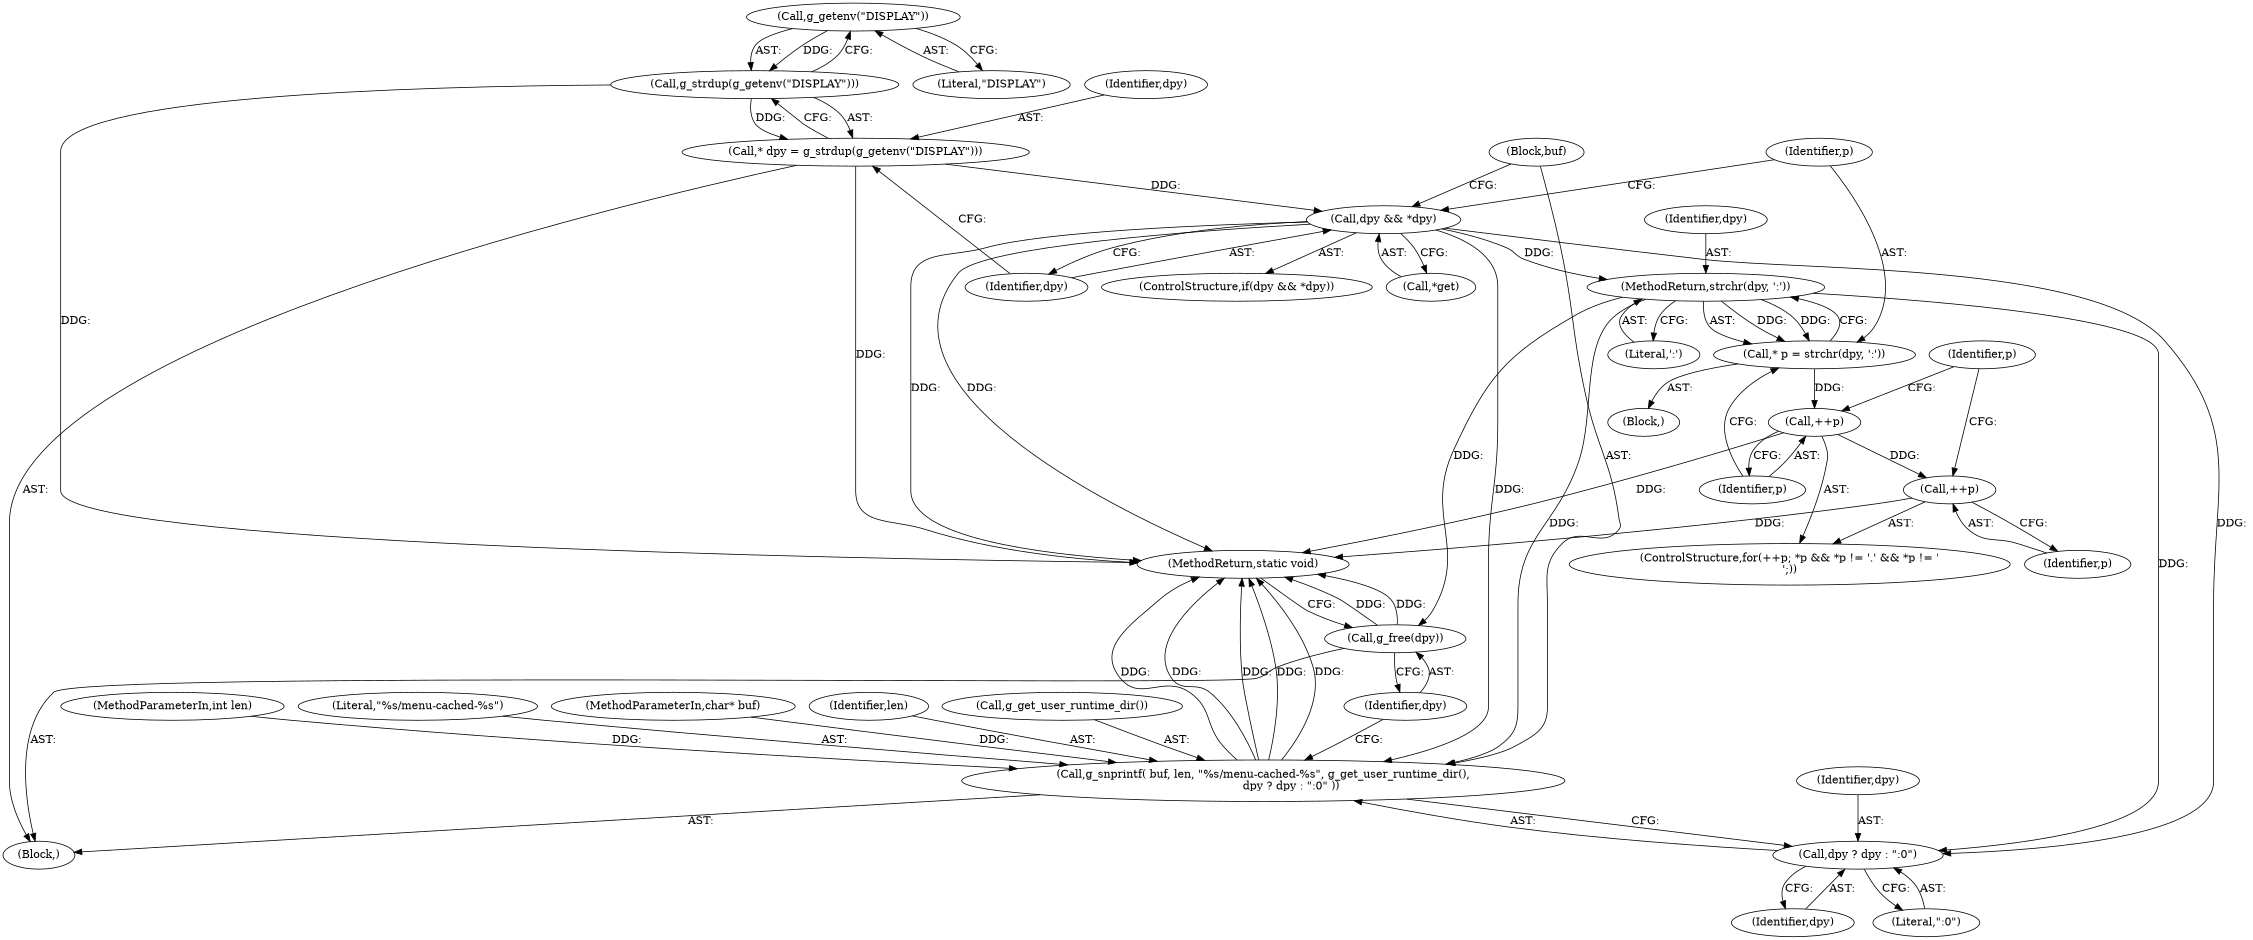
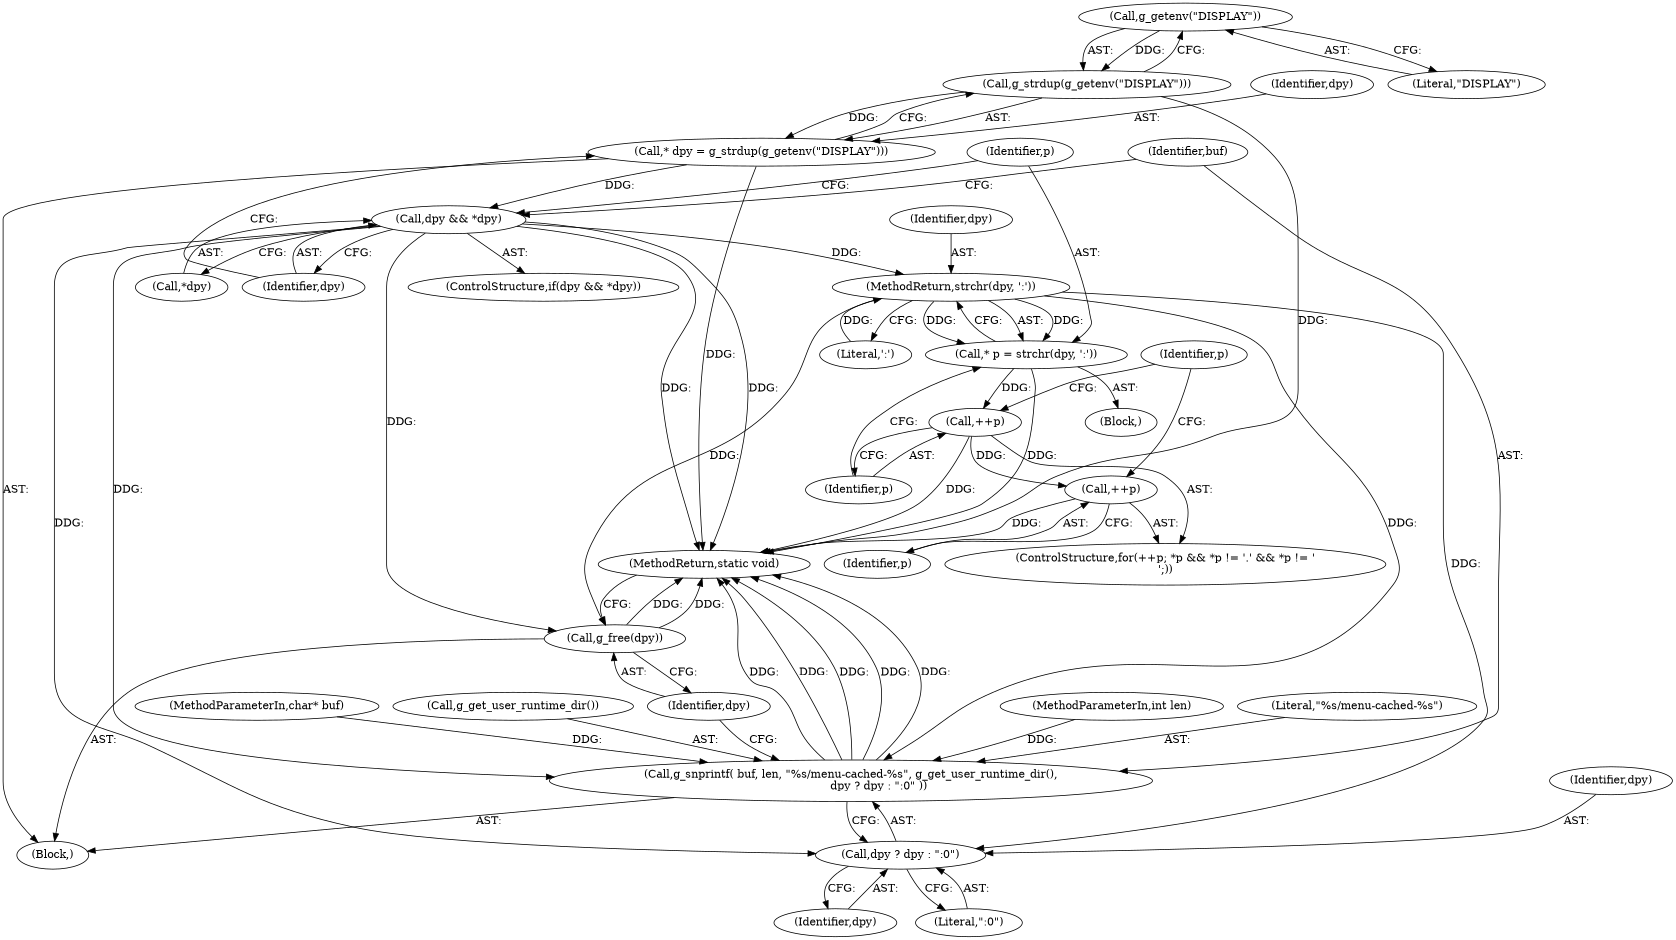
  digraph {
    fontname="DejaVu Serif"
    node [fontname="DejaVu Serif"]
    edge [fontname="DejaVu Serif"]
    n1 [label="(Call,g_getenv(\"DISPLAY\"))"]
    n2 [label="(Call,g_strdup(g_getenv(\"DISPLAY\")))"]
    n3 [label="(Literal,\"DISPLAY\")"]
    n4 [label="(Call,* dpy = g_strdup(g_getenv(\"DISPLAY\")))"]
    n5 [label="(MethodReturn,static void)"]
    n6 [label="(Call,dpy && *dpy)"]
    n7 [label="(Block,)"]
    n8 [label="(Call,g_free(dpy))"]
    n9 [label="(MethodReturn,strchr(dpy, ':'))"]
    n10 [label="(Call,g_snprintf( buf, len, \"%s/menu-cached-%s\", g_get_user_runtime_dir(),\n                dpy ? dpy : \":0\" ))"]
    n11 [label="(Call,dpy ? dpy : \":0\")"]
-   n12 [label="(Call,*get)"]
+   n12 [label="(Call,*dpy)"]
    n13 [label="(Identifier,dpy)"]
    n14 [label="(ControlStructure,if(dpy && *dpy))"]
    n15 [label="(Call,* p = strchr(dpy, ':'))"]
    n16 [label="(Literal,':')"]
    n17 [label="(Identifier,dpy)"]
    n18 [label="(Literal,\":0\")"]
    n19 [label="(Identifier,dpy)"]
    n20 [label="(Call,++p)"]
    n21 [label="(Block,)"]
    n22 [label="(Call,++p)"]
    n23 [label="(ControlStructure,for(++p; *p && *p != '.' && *p != '\n';))"]
    n24 [label="(Identifier,p)"]
    n25 [label="(Identifier,p)"]
    n26 [label="(Identifier,p)"]
    n27 [label="(MethodParameterIn,int len)"]
    n28 [label="(Identifier,p)"]
    n29 [label="(Identifier,dpy)"]
    n30 [label="(Literal,\"%s/menu-cached-%s\")"]
    n31 [label="(MethodParameterIn,char* buf)"]
-   n32 [label="(Identifier,len)"]
    n33 [label="(Call,g_get_user_runtime_dir())"]
-   n34 [label="(Block,buf)"]
+   n34 [label="(Identifier,buf)"]
    n35 [label="(Identifier,dpy)"]
    n36 [label="(Identifier,dpy)"]
    n1 -> n2 [label="AST: "]
    n1 -> n2 [label="DDG: "]
    n1 -> n3 [label="CFG: "]
    n2 -> n1 [label="CFG: "]
    n2 -> n4 [label="AST: "]
    n2 -> n4 [label="DDG: "]
    n2 -> n5 [label="DDG: "]
    n3 -> n1 [label="AST: "]
    n4 -> n2 [label="CFG: "]
    n4 -> n5 [label="DDG: "]
    n4 -> n6 [label="DDG: "]
    n4 -> n7 [label="AST: "]
    n5 -> n8 [label="CFG: "]
    n6 -> n5 [label="DDG: "]
    n6 -> n5 [label="DDG: "]
+   n6 -> n8 [label="DDG: "]
    n6 -> n9 [label="DDG: "]
    n6 -> n10 [label="DDG: "]
    n6 -> n11 [label="DDG: "]
    n6 -> n12 [label="CFG: "]
    n6 -> n13 [label="CFG: "]
    n6 -> n14 [label="AST: "]
    n8 -> n5 [label="DDG: "]
    n8 -> n5 [label="DDG: "]
    n8 -> n7 [label="AST: "]
    n8 -> n19 [label="CFG: "]
    n9 -> n8 [label="DDG: "]
    n9 -> n10 [label="DDG: "]
    n9 -> n11 [label="DDG: "]
    n9 -> n15 [label="AST: "]
    n9 -> n15 [label="DDG: "]
    n9 -> n15 [label="DDG: "]
    n9 -> n16 [label="CFG: "]
    n10 -> n5 [label="DDG: "]
    n10 -> n5 [label="DDG: "]
    n10 -> n5 [label="DDG: "]
    n10 -> n5 [label="DDG: "]
    n10 -> n5 [label="DDG: "]
    n10 -> n7 [label="AST: "]
    n10 -> n11 [label="CFG: "]
    n11 -> n10 [label="AST: "]
    n11 -> n17 [label="CFG: "]
    n11 -> n18 [label="CFG: "]
    n12 -> n6 [label="AST: "]
    n13 -> n4 [label="CFG: "]
    n13 -> n6 [label="AST: "]
+   n15 -> n5 [label="DDG: "]
    n15 -> n9 [label="CFG: "]
    n15 -> n20 [label="DDG: "]
    n15 -> n21 [label="AST: "]
-   n16 -> n9 [label="AST: "]
+   n16 -> n9 [label="DDG: "]
    n17 -> n11 [label="AST: "]
    n18 -> n11 [label="AST: "]
    n19 -> n8 [label="AST: "]
    n19 -> n10 [label="CFG: "]
    n20 -> n5 [label="DDG: "]
    n20 -> n22 [label="DDG: "]
    n20 -> n23 [label="AST: "]
    n20 -> n24 [label="CFG: "]
    n22 -> n5 [label="DDG: "]
    n22 -> n23 [label="AST: "]
    n22 -> n25 [label="CFG: "]
    n24 -> n15 [label="CFG: "]
    n24 -> n20 [label="AST: "]
    n25 -> n22 [label="AST: "]
    n26 -> n20 [label="CFG: "]
    n26 -> n22 [label="CFG: "]
    n27 -> n10 [label="DDG: "]
    n28 -> n6 [label="CFG: "]
    n28 -> n15 [label="AST: "]
    n29 -> n11 [label="AST: "]
    n30 -> n10 [label="AST: "]
    n31 -> n10 [label="DDG: "]
-   n32 -> n10 [label="AST: "]
    n33 -> n10 [label="AST: "]
    n34 -> n6 [label="CFG: "]
    n34 -> n10 [label="AST: "]
    n35 -> n9 [label="AST: "]
    n36 -> n4 [label="AST: "]
  }
